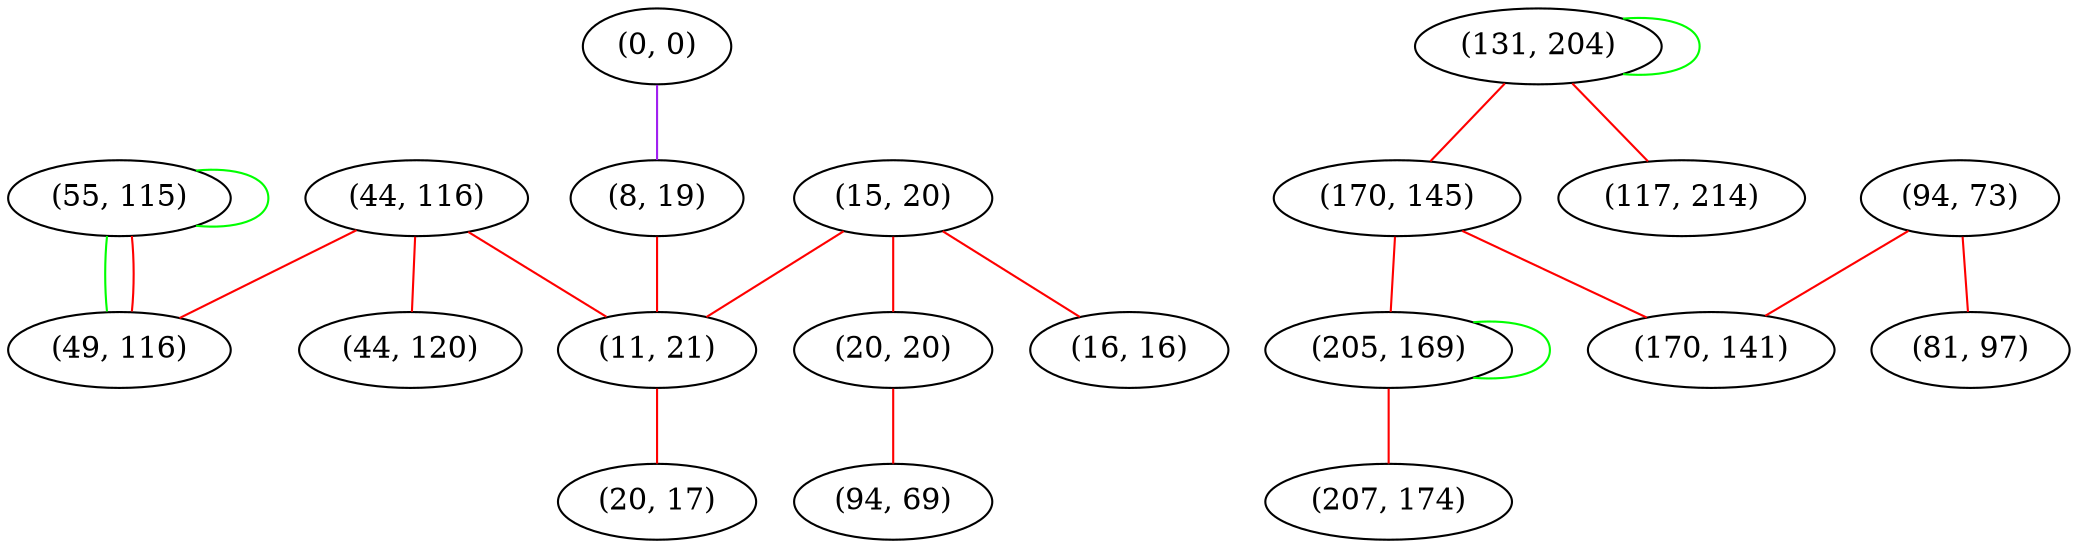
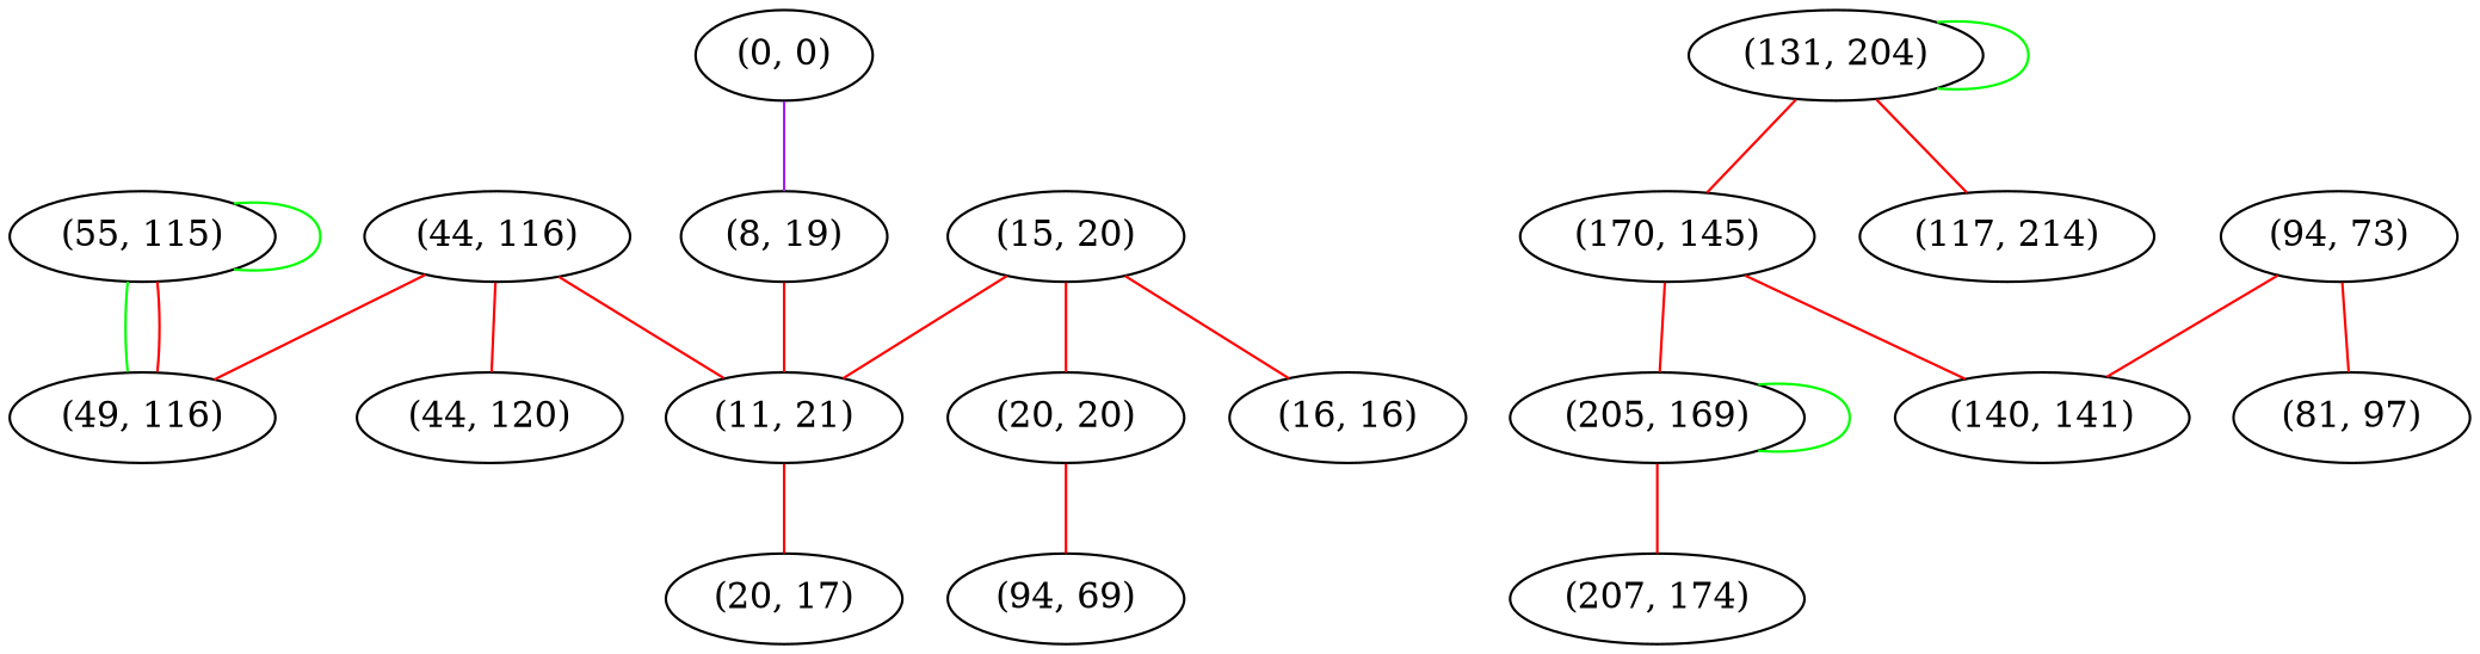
  graph {
    edge [color=red weight=1]
    "(55, 115)"
    "(49, 116)"
    "(44, 116)"
    "(44, 120)"
    "(11, 21)"
    "(20, 17)"
    "(131, 204)"
    "(170, 145)"
    "(117, 214)"
    "(205, 169)"
-   "(170, 141)"
+   "(170, 141)" [label="(140, 141)"]
    "(207, 174)"
    "(0, 0)"
    "(8, 19)"
    "(15, 20)"
    "(20, 20)"
    "(16, 16)"
    "(94, 69)"
    "(94, 73)"
    "(81, 97)"
    "(55, 115)" -- "(55, 115)" [color=green weight=2]
    "(55, 115)" -- "(49, 116)" [color=green weight=2]
    "(55, 115)" -- "(49, 116)"
    "(44, 116)" -- "(49, 116)"
    "(44, 116)" -- "(44, 120)"
    "(44, 116)" -- "(11, 21)"
    "(11, 21)" -- "(20, 17)"
    "(131, 204)" -- "(131, 204)" [color=green weight=2]
    "(131, 204)" -- "(170, 145)"
    "(131, 204)" -- "(117, 214)"
    "(170, 145)" -- "(205, 169)"
    "(170, 145)" -- "(170, 141)"
    "(205, 169)" -- "(205, 169)" [color=green weight=2]
    "(205, 169)" -- "(207, 174)"
    "(0, 0)" -- "(8, 19)" [color=purple weight=4]
    "(8, 19)" -- "(11, 21)"
    "(15, 20)" -- "(11, 21)"
    "(15, 20)" -- "(20, 20)"
    "(15, 20)" -- "(16, 16)"
    "(20, 20)" -- "(94, 69)"
    "(94, 73)" -- "(170, 141)"
    "(94, 73)" -- "(81, 97)"
  }
